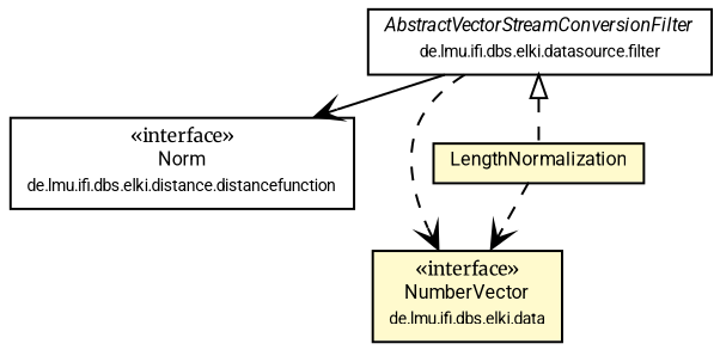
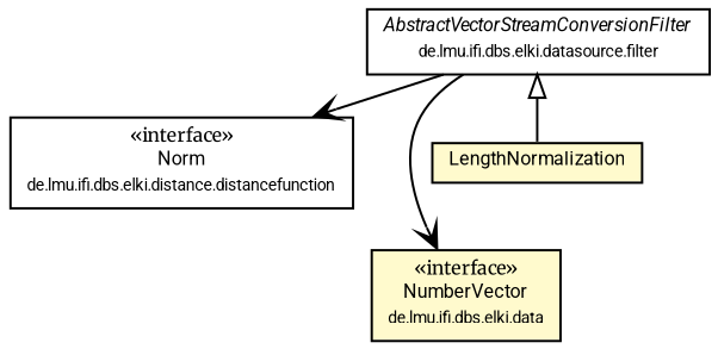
  digraph {
    fontname=Merriweather
    nodesep=0.15
    rankdir=TB
    ranksep=0.25
    node [fontcolor=black fontname=Merriweather fontsize=8 margin=0 shape=plaintext]
    edge [arrowhead=open color=black fontname=Merriweather fontsize=7 labelfontname=Roboto labelfontsize=7 weight=0]
    n1 [height=0 label=<<table title="de.lmu.ifi.dbs.elki.distance.distancefunction.Norm" border="0" cellborder="1" cellspacing="0" cellpadding="2" href="../../../../distance/distancefunction/Norm.html" target="_parent"> 		<tr><td><table border="0" cellspacing="0" cellpadding="1"> 		<tr><td align="center" balign="center"> &#171;interface&#187; </td></tr> 		<tr><td align="center" balign="center"> <font face="Roboto">Norm</font> </td></tr> 		<tr><td align="center" balign="center"> <font face="Roboto" point-size="7.0">de.lmu.ifi.dbs.elki.distance.distancefunction</font> </td></tr> 		</table></td></tr> 		</table>> width=0]
    n2 [height=0 label=<<table title="de.lmu.ifi.dbs.elki.data.NumberVector" border="0" cellborder="1" cellspacing="0" cellpadding="2" bgcolor="LemonChiffon" href="../../../../data/NumberVector.html" target="_parent"> 		<tr><td><table border="0" cellspacing="0" cellpadding="1"> 		<tr><td align="center" balign="center"> &#171;interface&#187; </td></tr> 		<tr><td align="center" balign="center"> <font face="Roboto">NumberVector</font> </td></tr> 		<tr><td align="center" balign="center"> <font face="Roboto" point-size="7.0">de.lmu.ifi.dbs.elki.data</font> </td></tr> 		</table></td></tr> 		</table>> width=0]
    n3 [height=0 label=<<table title="de.lmu.ifi.dbs.elki.datasource.filter.AbstractVectorStreamConversionFilter" border="0" cellborder="1" cellspacing="0" cellpadding="2" href="../../AbstractVectorStreamConversionFilter.html" target="_parent"> 		<tr><td><table border="0" cellspacing="0" cellpadding="1"> 		<tr><td align="center" balign="center"> <font face="Roboto"><i>AbstractVectorStreamConversionFilter</i></font> </td></tr> 		<tr><td align="center" balign="center"> <font face="Roboto" point-size="7.0">de.lmu.ifi.dbs.elki.datasource.filter</font> </td></tr> 		</table></td></tr> 		</table>> width=0]
    n4 [height=0 label=<<table title="de.lmu.ifi.dbs.elki.datasource.filter.normalization.instancewise.LengthNormalization" border="0" cellborder="1" cellspacing="0" cellpadding="2" bgcolor="lemonChiffon" href="LengthNormalization.html" target="_parent"> 		<tr><td><table border="0" cellspacing="0" cellpadding="1"> 		<tr><td align="center" balign="center"> <font face="Roboto">LengthNormalization</font> </td></tr> 		</table></td></tr> 		</table>> width=0]
    n3 -> n1 [weight=1]
-   n3 -> n2 [style=dashed]
-   n3 -> n4 [arrowtail=empty dir=back weight=10 style=dashed arrowhead=""]
-   n4 -> n2 [style=dashed]
+   n3 -> n2 [style=solid]
+   n3 -> n4 [arrowtail=empty dir=back weight=10 arrowhead=""]
  }
